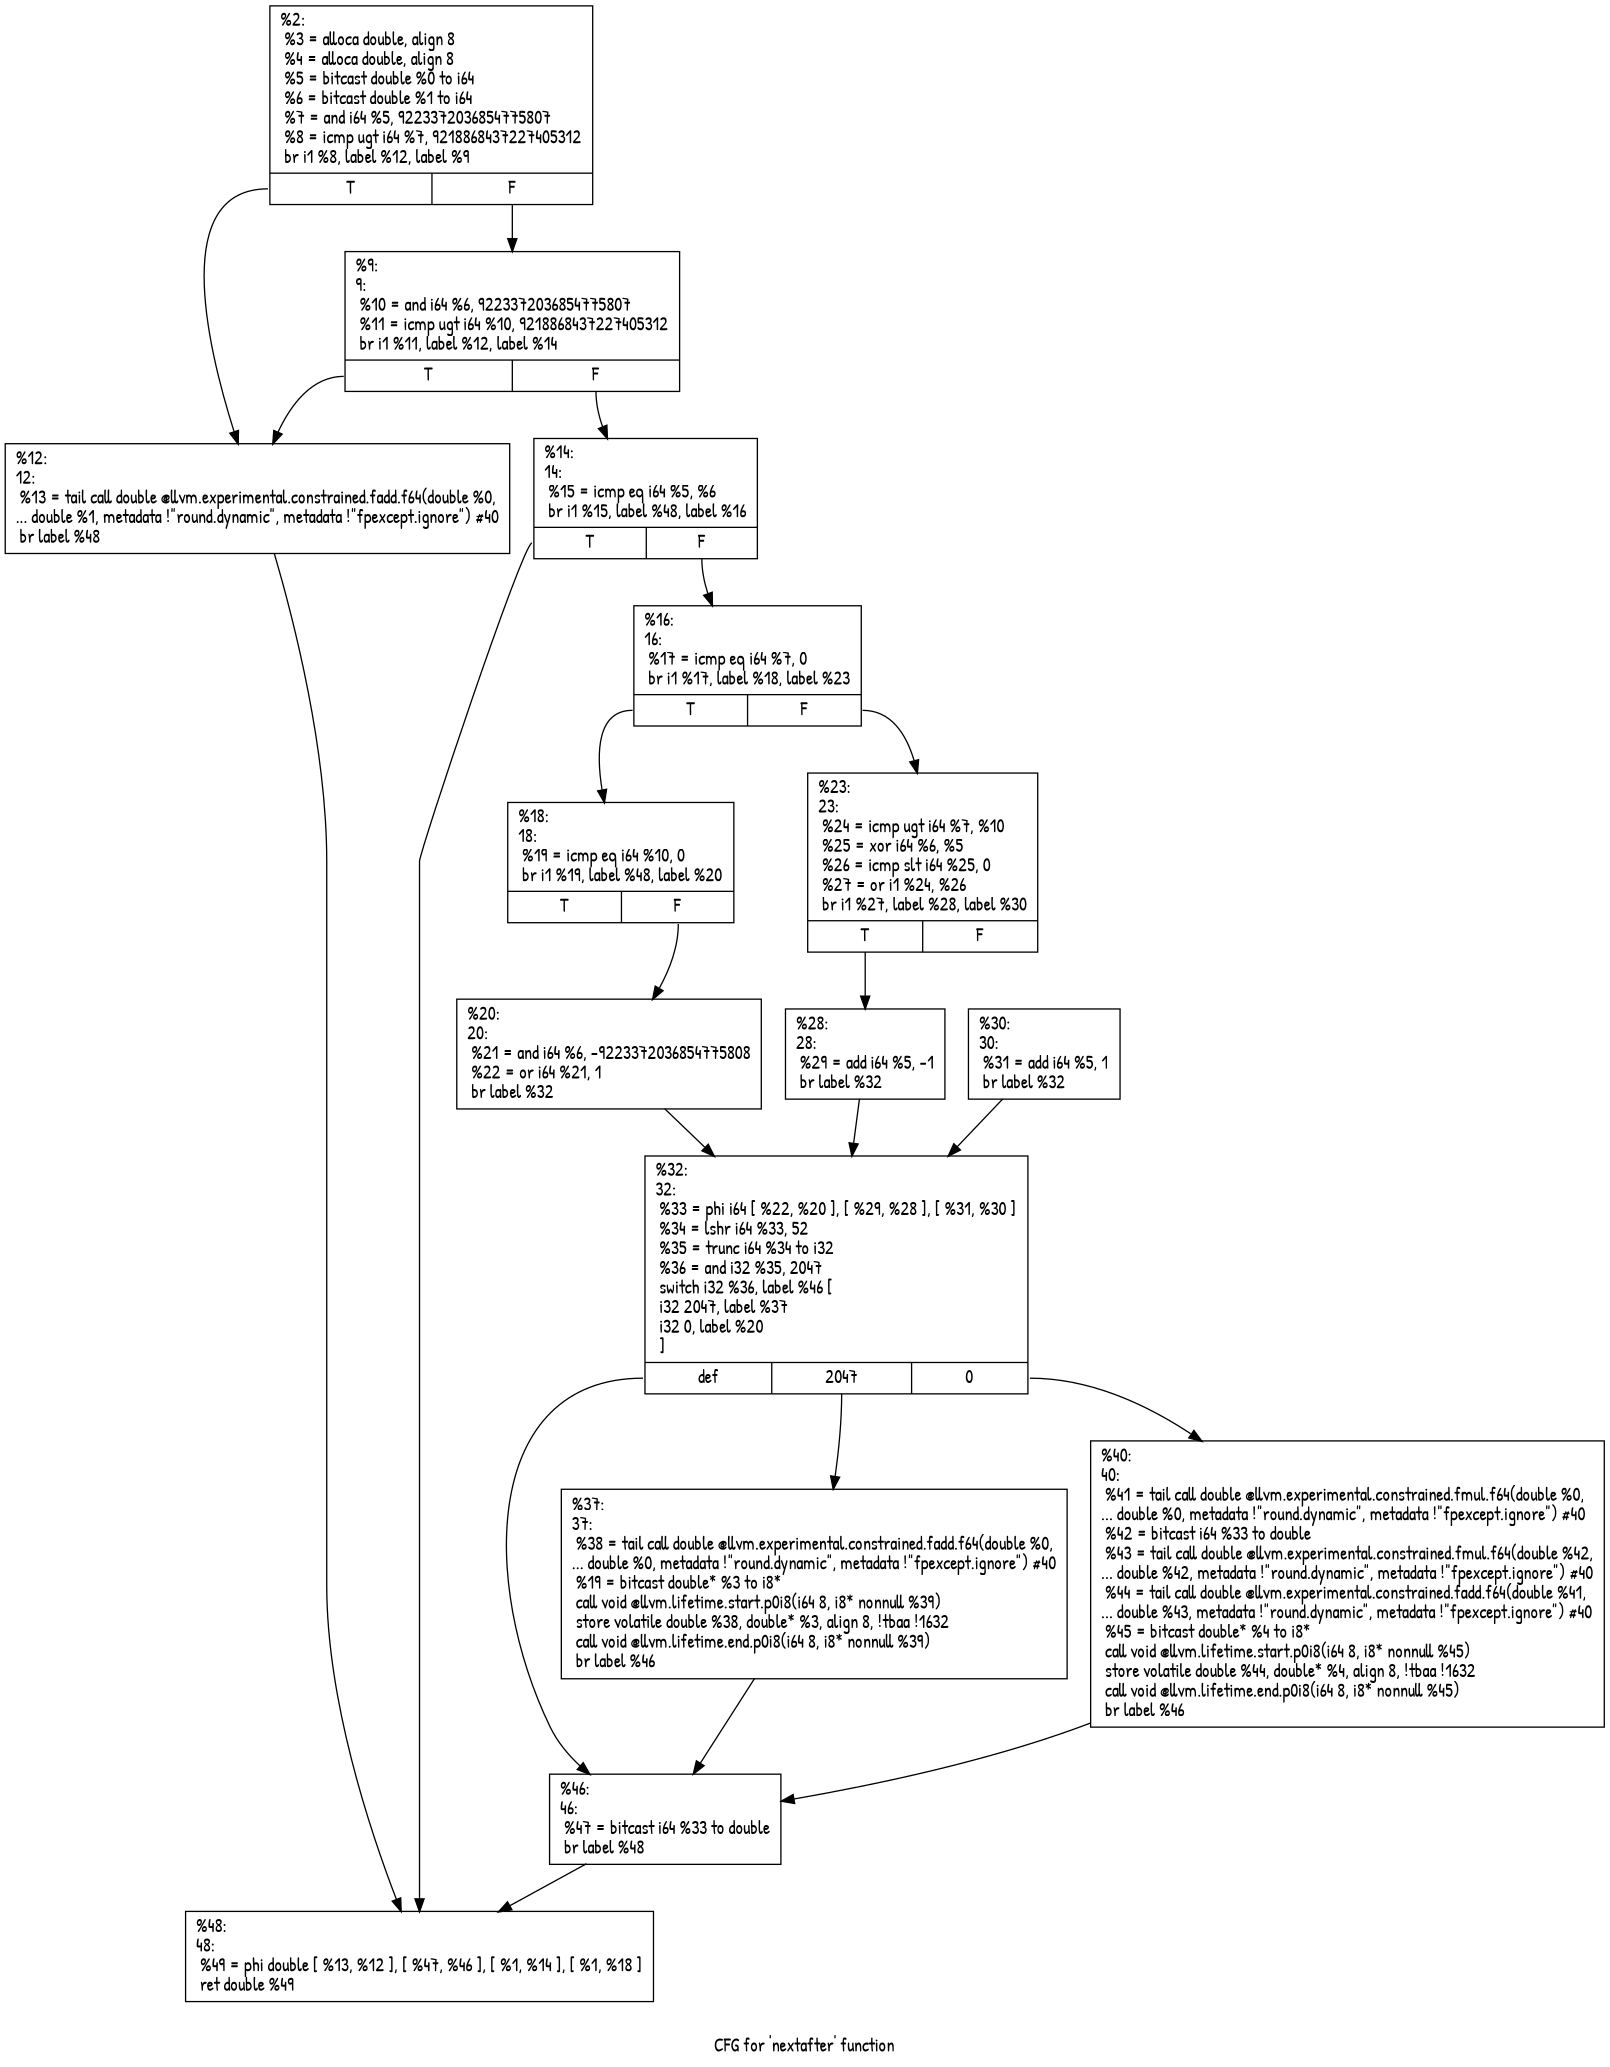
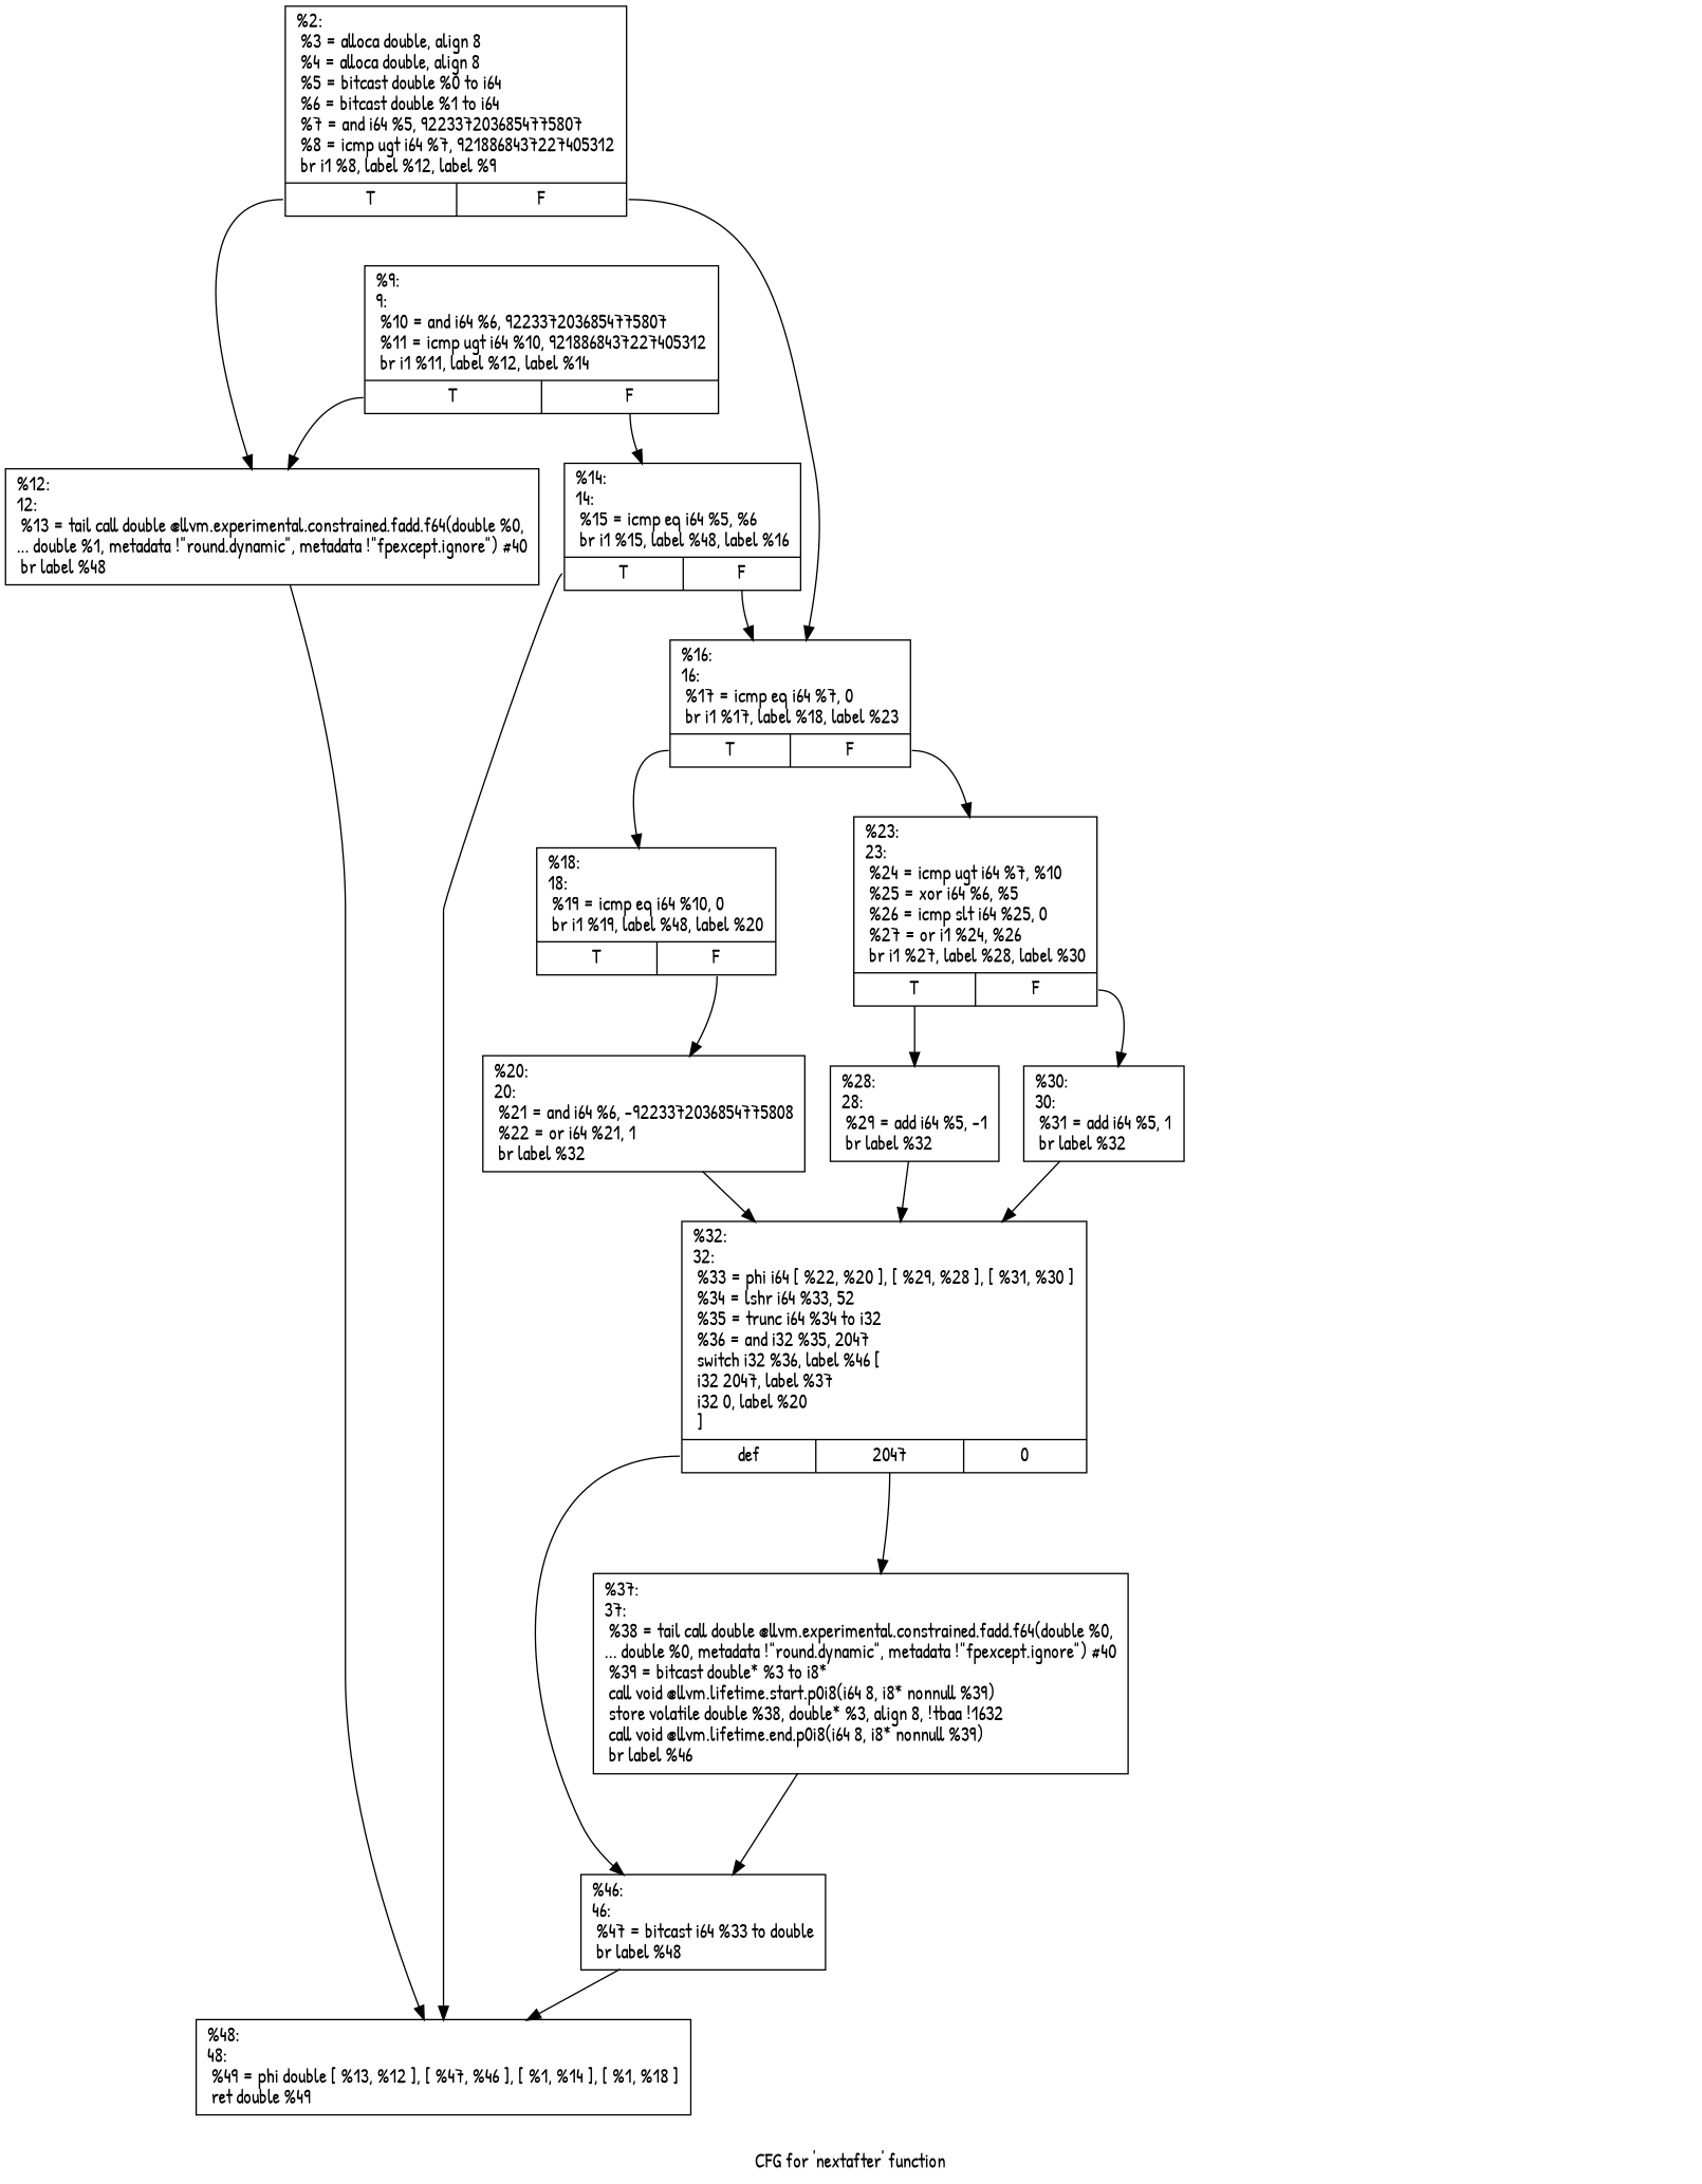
  digraph {
    fontname="Patrick Hand"
    label="CFG for 'nextafter' function"
    node [fontname="Patrick Hand" shape=record]
    edge [fontname="Patrick Hand"]
    n1 [label="{%2:\l  %3 = alloca double, align 8\l  %4 = alloca double, align 8\l  %5 = bitcast double %0 to i64\l  %6 = bitcast double %1 to i64\l  %7 = and i64 %5, 9223372036854775807\l  %8 = icmp ugt i64 %7, 9218868437227405312\l  br i1 %8, label %12, label %9\l|{<s0>T|<s1>F}}"]
    n2 [label="{%12:\l12:                                               \l  %13 = tail call double @llvm.experimental.constrained.fadd.f64(double %0,\l... double %1, metadata !\"round.dynamic\", metadata !\"fpexcept.ignore\") #40\l  br label %48\l}"]
    n3 [label="{%9:\l9:                                                \l  %10 = and i64 %6, 9223372036854775807\l  %11 = icmp ugt i64 %10, 9218868437227405312\l  br i1 %11, label %12, label %14\l|{<s0>T|<s1>F}}"]
    n4 [label="{%48:\l48:                                               \l  %49 = phi double [ %13, %12 ], [ %47, %46 ], [ %1, %14 ], [ %1, %18 ]\l  ret double %49\l}"]
    n5 [label="{%14:\l14:                                               \l  %15 = icmp eq i64 %5, %6\l  br i1 %15, label %48, label %16\l|{<s0>T|<s1>F}}"]
    n6 [label="{%16:\l16:                                               \l  %17 = icmp eq i64 %7, 0\l  br i1 %17, label %18, label %23\l|{<s0>T|<s1>F}}"]
    n7 [label="{%18:\l18:                                               \l  %19 = icmp eq i64 %10, 0\l  br i1 %19, label %48, label %20\l|{<s0>T|<s1>F}}"]
    n8 [label="{%23:\l23:                                               \l  %24 = icmp ugt i64 %7, %10\l  %25 = xor i64 %6, %5\l  %26 = icmp slt i64 %25, 0\l  %27 = or i1 %24, %26\l  br i1 %27, label %28, label %30\l|{<s0>T|<s1>F}}"]
    n9 [label="{%20:\l20:                                               \l  %21 = and i64 %6, -9223372036854775808\l  %22 = or i64 %21, 1\l  br label %32\l}"]
    n10 [label="{%28:\l28:                                               \l  %29 = add i64 %5, -1\l  br label %32\l}"]
    n11 [label="{%30:\l30:                                               \l  %31 = add i64 %5, 1\l  br label %32\l}"]
    n12 [label="{%32:\l32:                                               \l  %33 = phi i64 [ %22, %20 ], [ %29, %28 ], [ %31, %30 ]\l  %34 = lshr i64 %33, 52\l  %35 = trunc i64 %34 to i32\l  %36 = and i32 %35, 2047\l  switch i32 %36, label %46 [\l    i32 2047, label %37\l    i32 0, label %20\l  ]\l|{<s0>def|<s1>2047|<s2>0}}"]
    n13 [label="{%46:\l46:                                               \l  %47 = bitcast i64 %33 to double\l  br label %48\l}"]
-   n14 [label="{%37:\l37:                                               \l  %38 = tail call double @llvm.experimental.constrained.fadd.f64(double %0,\l... double %0, metadata !\"round.dynamic\", metadata !\"fpexcept.ignore\") #40\l  %19 = bitcast double* %3 to i8*\l  call void @llvm.lifetime.start.p0i8(i64 8, i8* nonnull %39)\l  store volatile double %38, double* %3, align 8, !tbaa !1632\l  call void @llvm.lifetime.end.p0i8(i64 8, i8* nonnull %39)\l  br label %46\l}"]
-   n15 [label="{%40:\l40:                                               \l  %41 = tail call double @llvm.experimental.constrained.fmul.f64(double %0,\l... double %0, metadata !\"round.dynamic\", metadata !\"fpexcept.ignore\") #40\l  %42 = bitcast i64 %33 to double\l  %43 = tail call double @llvm.experimental.constrained.fmul.f64(double %42,\l... double %42, metadata !\"round.dynamic\", metadata !\"fpexcept.ignore\") #40\l  %44 = tail call double @llvm.experimental.constrained.fadd.f64(double %41,\l... double %43, metadata !\"round.dynamic\", metadata !\"fpexcept.ignore\") #40\l  %45 = bitcast double* %4 to i8*\l  call void @llvm.lifetime.start.p0i8(i64 8, i8* nonnull %45)\l  store volatile double %44, double* %4, align 8, !tbaa !1632\l  call void @llvm.lifetime.end.p0i8(i64 8, i8* nonnull %45)\l  br label %46\l}"]
+   n14 [label="{%37:\l37:                                               \l  %38 = tail call double @llvm.experimental.constrained.fadd.f64(double %0,\l... double %0, metadata !\"round.dynamic\", metadata !\"fpexcept.ignore\") #40\l  %39 = bitcast double* %3 to i8*\l  call void @llvm.lifetime.start.p0i8(i64 8, i8* nonnull %39)\l  store volatile double %38, double* %3, align 8, !tbaa !1632\l  call void @llvm.lifetime.end.p0i8(i64 8, i8* nonnull %39)\l  br label %46\l}"]
    n1 -> n2 [tailport=s0]
-   n1 -> n3 [tailport=s1]
+   n1 -> n6 [tailport=s1]
    n2 -> n4
    n3 -> n2 [tailport=s0]
    n3 -> n5 [tailport=s1]
    n5 -> n4 [tailport=s0]
    n5 -> n6 [tailport=s1]
    n6 -> n7 [tailport=s0]
    n6 -> n8 [tailport=s1]
    n7 -> n9 [tailport=s1]
    n8 -> n10 [tailport=s0]
+   n8 -> n11 [tailport=s1]
    n9 -> n12
    n10 -> n12
    n11 -> n12
    n12 -> n13 [tailport=s0]
    n12 -> n14 [tailport=s1]
-   n12 -> n15 [tailport=s2]
    n13 -> n4
    n14 -> n13
-   n15 -> n13
  }
